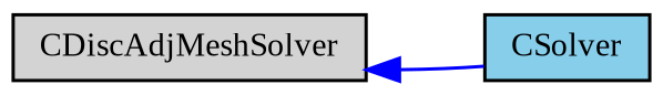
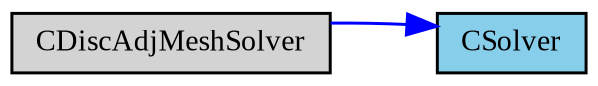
  digraph {
    rankdir=LR
    fontname="Liberation Serif"
    node [color=black fontname="Liberation Serif" fontsize=10 shape=record style=filled]
    n1 [fillcolor=lightgrey fontcolor=black height=0.2 label=CDiscAdjMeshSolver width=0.4]
    n2 [fillcolor=skyblue height=0.2 label=CSolver width=0.4]
-   n1 -> n2 [color=blue dir=back fontname="Liberation Serif" fontsize=10 labelfontname=Helvetica labelfontsize=10 style=solid]
+   n2 -> n1 [color=blue dir=back fontname="Liberation Serif" fontsize=10 labelfontname=Helvetica labelfontsize=10 style=solid]
  }
